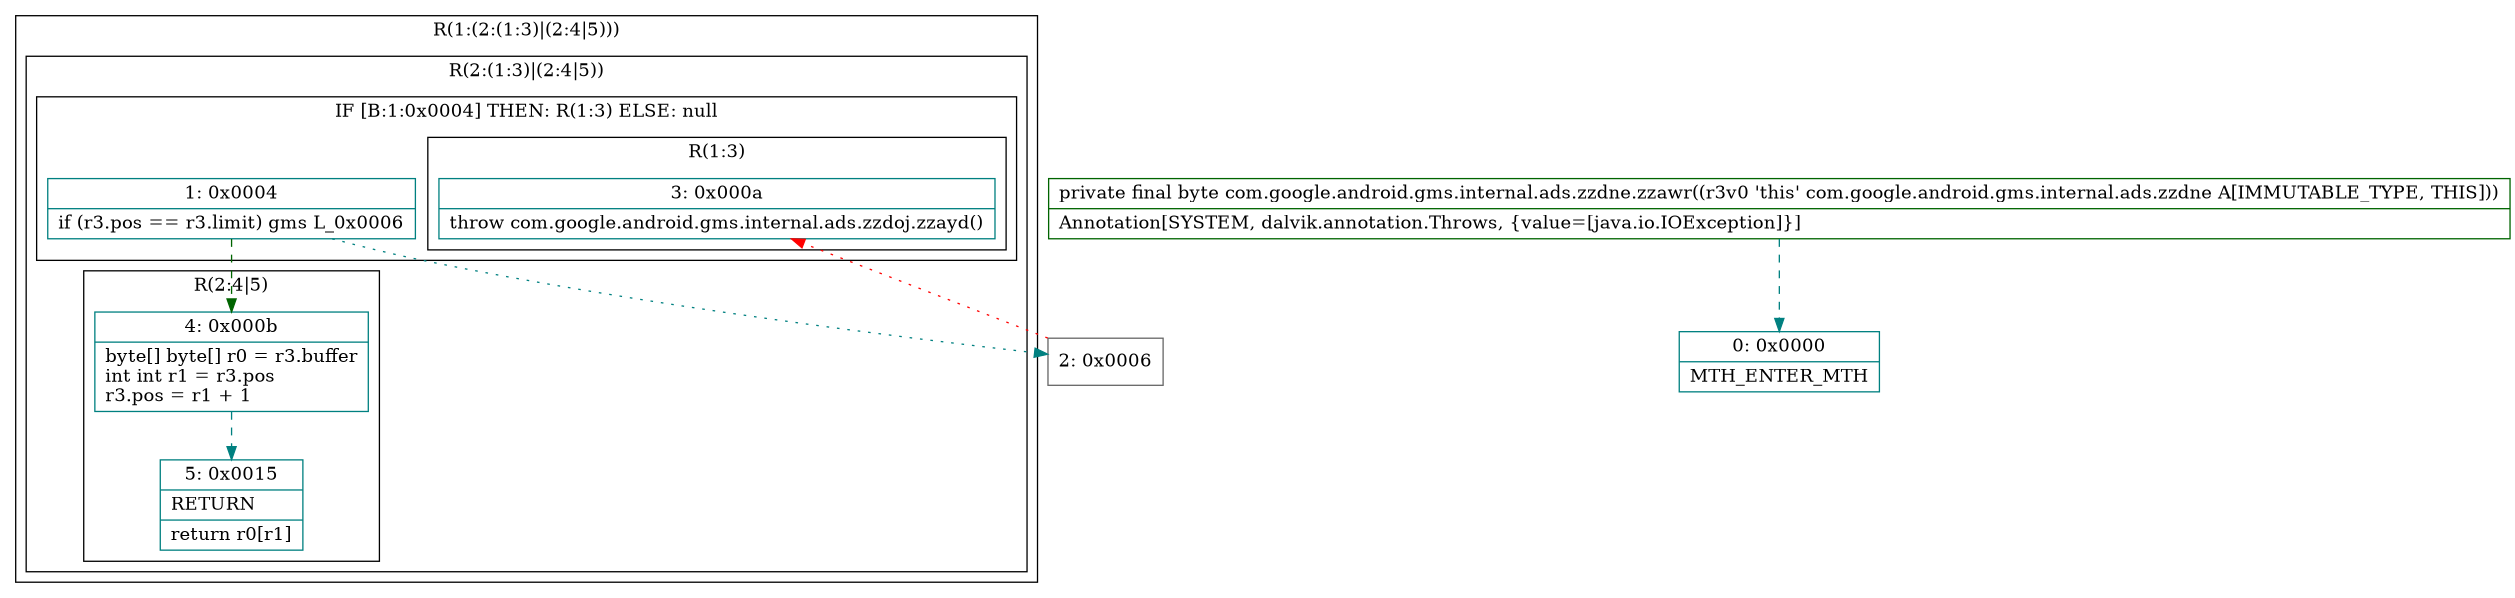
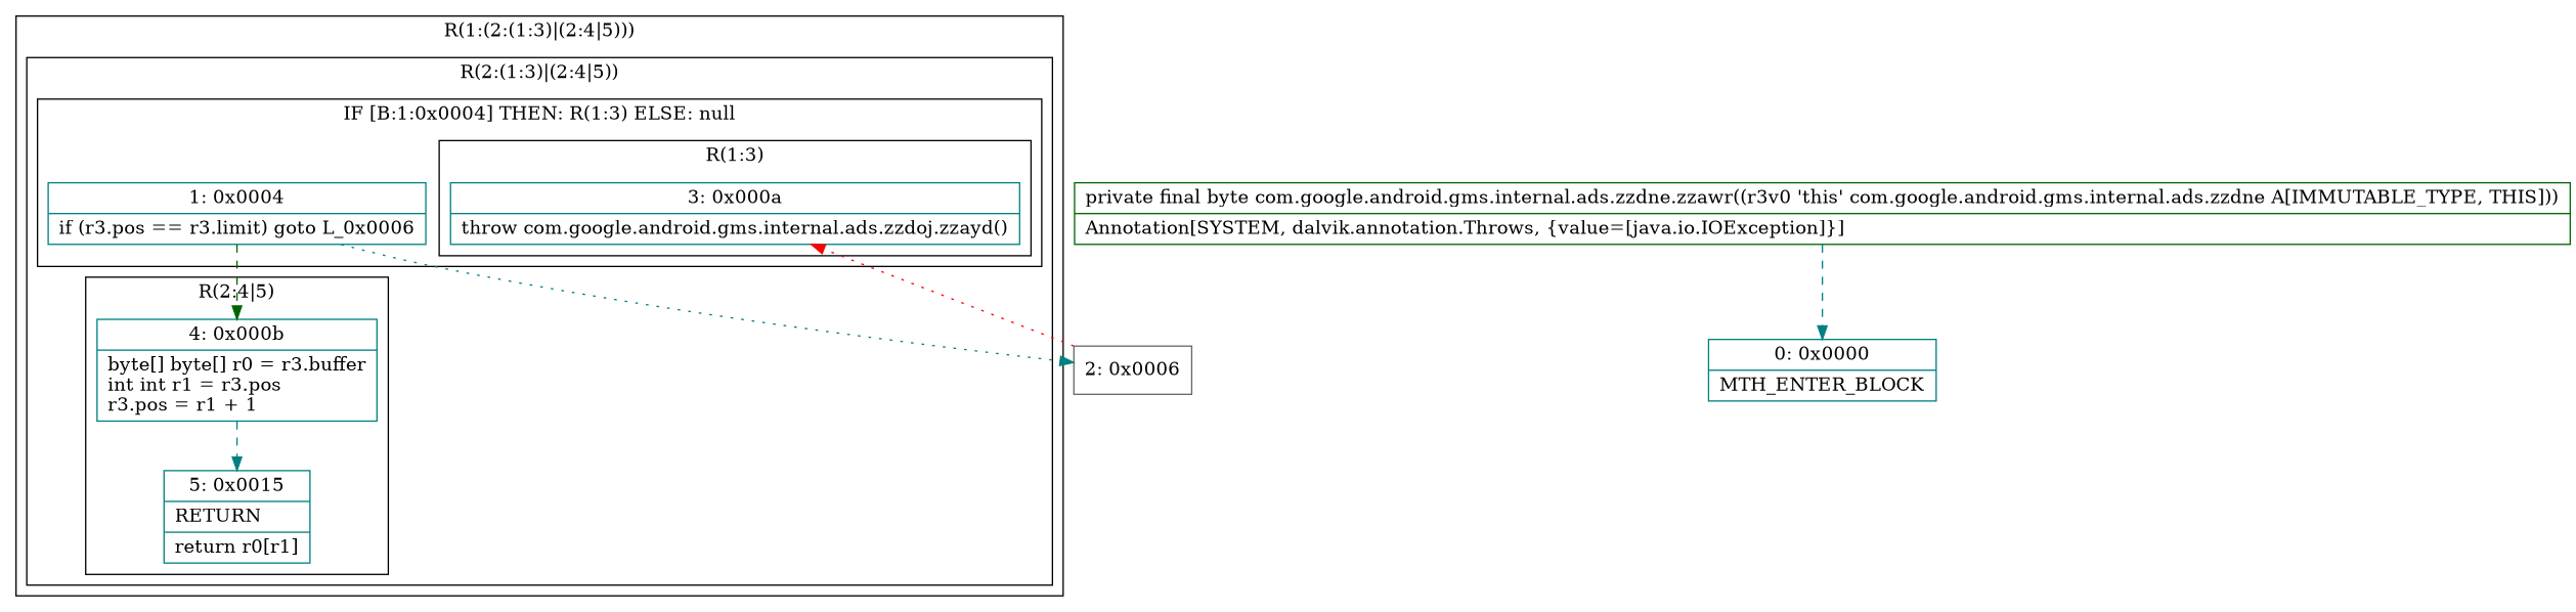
  digraph {
    node [color=teal shape=record]
    edge [color=teal style=dashed]
    n1 [label="{3\:\ 0x000a|throw com.google.android.gms.internal.ads.zzdoj.zzayd()\l}"]
-   n2 [label="{1\:\ 0x0004|if (r3.pos == r3.limit) gms L_0x0006\l}"]
+   n2 [label="{1\:\ 0x0004|if (r3.pos == r3.limit) goto L_0x0006\l}"]
    n3 [label="{4\:\ 0x000b|byte[] byte[] r0 = r3.buffer\lint int r1 = r3.pos\lr3.pos = r1 + 1\l}"]
    n4 [label="{5\:\ 0x0015|RETURN\l|return r0[r1]\l}"]
    n5 [color=gray40 label="{2\:\ 0x0006}"]
-   n6 [label="{0\:\ 0x0000|MTH_ENTER_MTH\l}"]
+   n6 [label="{0\:\ 0x0000|MTH_ENTER_BLOCK\l}"]
    n7 [color=darkgreen label="{private final byte com.google.android.gms.internal.ads.zzdne.zzawr((r3v0 'this' com.google.android.gms.internal.ads.zzdne A[IMMUTABLE_TYPE, THIS]))  | Annotation[SYSTEM, dalvik.annotation.Throws, \{value=[java.io.IOException]\}]\l}"]
    subgraph cluster_1 {
      label="R(1:(2:(1:3)|(2:4|5)))"
      subgraph cluster_2 {
        label="R(2:(1:3)|(2:4|5))"
        subgraph cluster_3 {
          label="IF [B:1:0x0004] THEN: R(1:3) ELSE: null"
          n2
          subgraph cluster_4 {
            label="R(1:3)"
            n1
          }
        }
        subgraph cluster_5 {
          label="R(2:4|5)"
          n3
          n4
        }
      }
    }
    n2 -> n3 [color=darkgreen]
    n2 -> n5 [style=dotted]
    n3 -> n4
    n5 -> n1 [color=red style=dotted]
    n7 -> n6
  }
